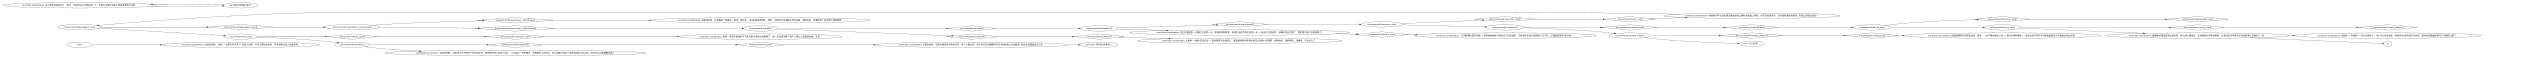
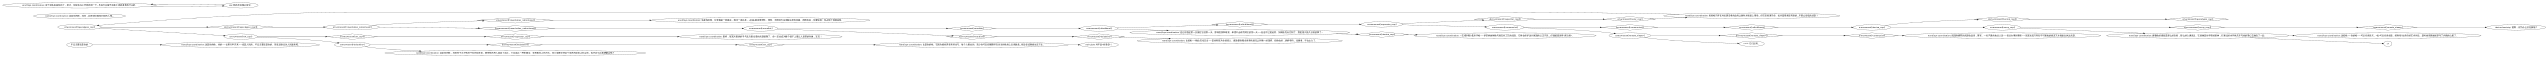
  digraph {
    fontname="Fira Sans"
    rankdir=LR
    node [fontname="Fira Sans"]
    edge [fontname="Fira Sans"]
-   n1 [label=input]
+   n1 [label="不过主要还是你的"]
    n2 [label="Hand/Eye Coordination: 这是你的枪。你的——如果引申开来——也是人民的。不过主要还是你的。现在赶快去为人民服务吧。"]
    n3 [label="Half Light: 对不起*你老母*！"]
    n4 [label="IsTHCPresent(\"revacholian_nationhood\")"]
    n5 [label="IsTHCPresent(\"revacholian_nationhood\")" shape=diamond]
    n6 [label="!(IsTHCPresent(\"revacholian_nationhood\"))" shape=diamond]
    n7 [label="Hand/Eye Coordination: 这是你的枪。它更像是一种象征，因为一直以来，*总是*能有更理性、明智、合理的方法来解决所有问题。把枪收好，你要知道：你占领了道德高地。"]
    n8 [label="IsTHCPresent(\"moralist\")"]
    n9 [label="IsTHCPresent(\"moralist\")" shape=diamond]
    n10 [label="!(IsTHCPresent(\"moralist\"))" shape=diamond]
    n11 [label="Hand/Eye Coordination: 最终，瑞瓦肖最快的手与北方最光滑的武器团聚了。你一定会成为整个镇子上最让人羡慕的对象，宝贝！"]
    n12 [label="IsTHCPresent(\"ultraliberal\")"]
    n13 [label="IsTHCPresent(\"boiadeiro\")" shape=diamond]
    n14 [label="!(IsTHCPresent(\"ultraliberal\"))" shape=diamond]
    n15 [label="Hand/Eye Coordination: 这让你想起第一次握住它的那一天。那种恐惧和敬畏。希望不会有用到它的那一天——但这不过是徒劳。加姆洛克出太阳了。那是很久很久以前的事了…"]
    n16 [label="Hand/Eye Coordination: 这把枪——帕拉贝伦日出——是你和那片全情投入、威胁要吞噬全世界的虚无之间唯一的阻碍。把枪收好，静静等待，先驱者。不会太久了。"]
+   n17 [label="Hand/Eye Coordination: 这是你的枪。现在，如果我们能找到你的人格…"]
    n18 [label="IsTHCPresent(\"superstar_cop\")"]
    n19 [label="!(IsTHCPresent(\"superstar_cop\"))" shape=diamond]
    n20 [label="IsTHCPresent(\"communist\")"]
    n21 [label="IsTHCPresent(\"sorry_cop\")" shape=diamond]
    n22 [label="!(IsTHCPresent(\"communist\"))" shape=diamond]
    n23 [label="IsTHCPresent(\"remote_viewer\")"]
    n24 [label="IsTHCPresent(\"superstar_cop\")" shape=diamond]
    n25 [label="Hand/Eye Coordination: 虽然枪只有在对抗袭击者的血肉之躯时才能派上用场，但它仍然属于你。也许遥视者还有别的…不那么传统的武器？"]
    n26 [label="IsTHCPresent(\"ultraliberal\")" shape=diamond]
    n27 [label="!(IsTHCPresent(\"remote_viewer\"))" shape=diamond]
    n28 [label="Logic: 它们没有。"]
    n29 [label="IsTHCPresent(\"communist\")" shape=diamond]
    n30 [label="Hand/Eye Coordination: 把随身携带的武器收起来，警官。一名严肃的执法人员——依法办事的警察——应该知道只有在不可避免的情况下才能拔出执法武器。"]
    n31 [label="IsTHCPresent(\"boring_cop\")"]
    n32 [label="IsTHCPresent(\"remote_viewer\")" shape=diamond]
+   n33 [label="Electrochemistry: 是啊，你为什么没在抽烟？"]
    n34 [label="IsTHCPresent(\"apocalypse_cop\")"]
    n35 [label="!(IsTHCPresent(\"apocalypse_cop\"))" shape=diamond]
    n36 [label="IsTHCPresent(\"art_cop\")"]
    n37 [label="!(IsTHCPresent(\"art_cop\"))" shape=diamond]
    n38 [label="IsTHCPresent(\"boiadeiro\")"]
    n39 [label="IsTHCPresent(\"apocalypse_cop\")" shape=diamond]
    n40 [label="!(IsTHCPresent(\"boiadeiro\"))" shape=diamond]
    n41 [label="Hand/Eye Coordination: 这是你的枪，在那些手无寸铁的平民的世界里，拥有枪的男人就成了国王，不过是以一种更健全、更积极向上的方式。你只需要保持这个世界的齿轮正常运转，也许还可以顺便赚点钱？"]
    n42 [label="IsTHCPresent(\"art_cop\")" shape=diamond]
    n43 [label="Hand/Eye Coordination: 这是你的枪。它因为被你弄丢有些生气。每个人都会的。至少你可以把嘴唇印在冰冷的铁块上以表歉意…然后尝试继续生活下去。"]
    n44 [label="!(IsTHCPresent(\"boring_cop\"))" shape=diamond]
    n45 [label="IsTHCPresent(\"sorry_cop\")"]
    n46 [label="!(IsTHCPresent(\"sorry_cop\"))" shape=diamond]
    n47 [label="Hand/Eye Coordination: 握着枪的感觉是那么的自然，那么的心满意足。它就像是你手臂的延伸，打磨过的木手柄几乎与你的掌心交融在了一起。"]
    n48 [label="IsTHCPresent(\"boring_cop\")" shape=diamond]
    n49 [label="Hand/Eye Coordination: 一支维利耶9毫米手枪——伊苏林迪钢铁与瑞瓦肖工艺的结晶。它将会保护这片家园的公正子民，仔细核查所有*来访者*。"]
    n50 [label="Hand/Eye Coordination: 这把枪——你的枪——可以代表毁灭，*也*可以代表创造。维利耶-拉萨尔的艺术作品。是时候用美丽射穿马丁内斯的心脏了。"]
    54
    n52 [label="Hand/Eye Coordination: 这个生铁块是你的了，老大。你应该马上开枪庆祝一下…然后打点罐子或者小鸡或者其他什么的。"]
    n53 [label="You: 我的手好像认得它。"]
    n1 -> n2
    n4 -> n5
    n4 -> n6
    n5 -> n7
    n6 -> n8
    n8 -> n9
    n8 -> n10
    n9 -> n12
    n10 -> n13
    n12 -> n14
    n12 -> n15
    n13 -> n16
    n14 -> n18
    n15 -> n48
    n18 -> n19
    n18 -> n20
    n19 -> n21
    n20 -> n22
    n20 -> n23
    n21 -> n25
    n22 -> n26
    n23 -> n27
    n23 -> n28
    n24 -> n11
    n25 -> n34
    n26 -> n31
    n27 -> n29
    n29 -> n30
    n31 -> n44
    n31 -> n45
+   n32 -> n33
    n34 -> n35
    n34 -> n36
    n35 -> n4
    n36 -> n37
    n36 -> n38
    n37 -> n24
    n38 -> n40
    n38 -> n41
    n40 -> n42
    n42 -> n43
    n43 -> n3
    n44 -> n39
    n45 -> n46
    n45 -> n47
    n46 -> n32
    n47 -> n50
    n47 -> 54
    n48 -> n49
    n52 -> n53
    n53 -> n52
  }
